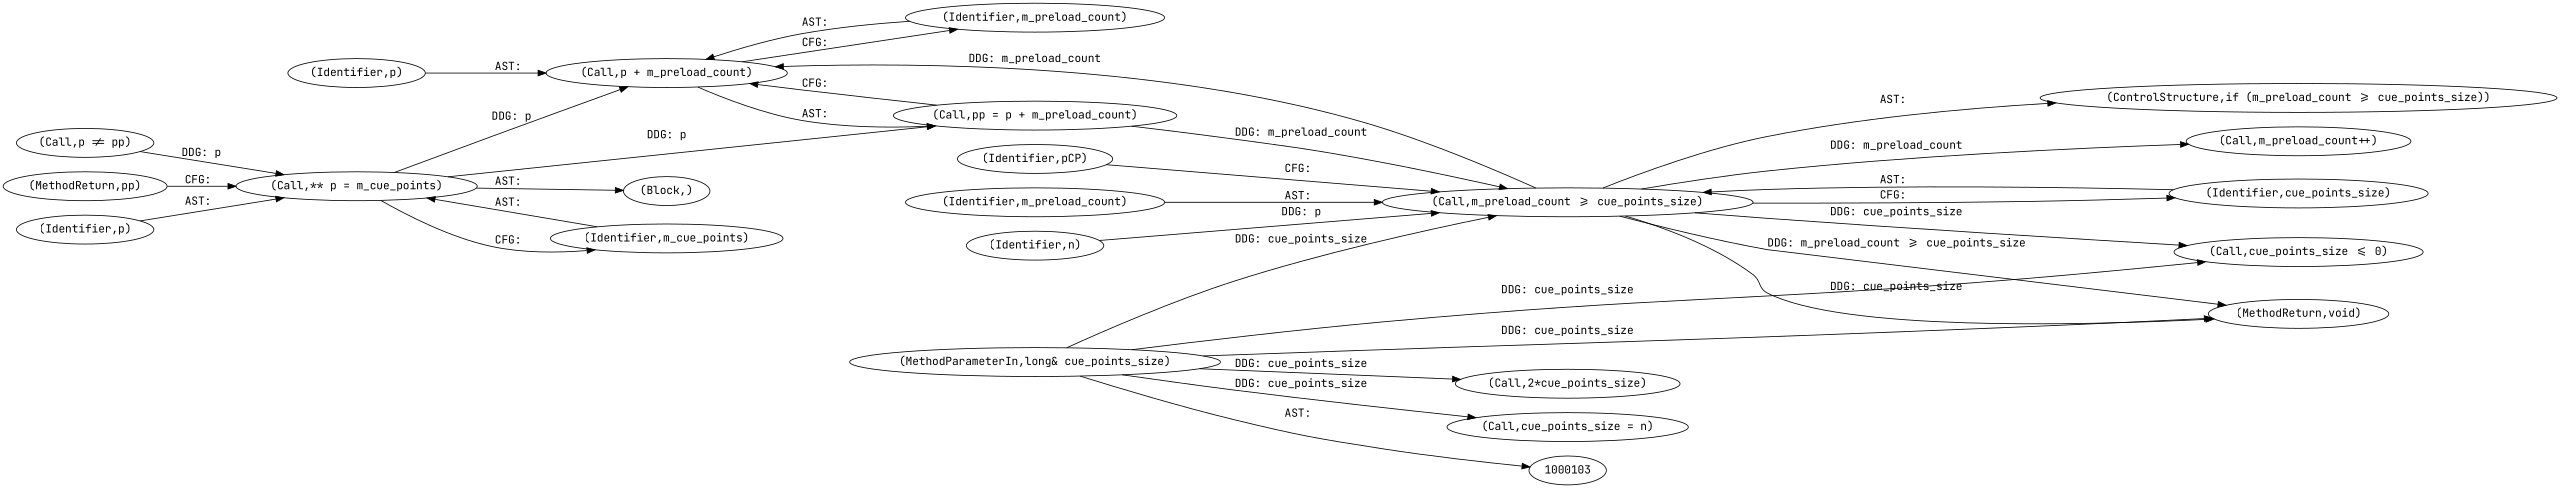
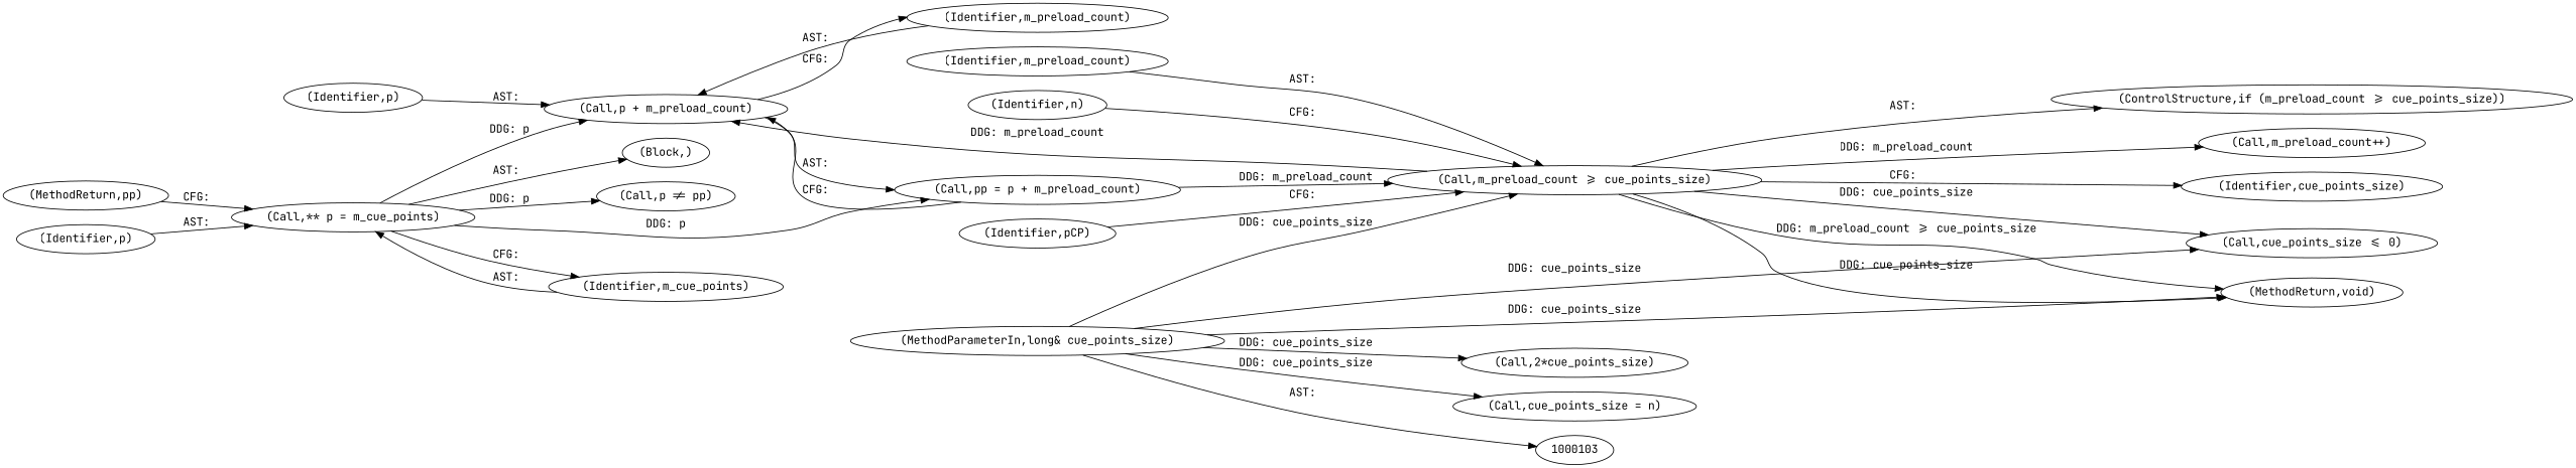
  digraph {
    fontname="JetBrains Mono"
    rankdir=LR
    node [fontname="JetBrains Mono"]
    edge [fontname="JetBrains Mono"]
    n1 [label="(Call,p + m_preload_count)"]
    n2 [label="(Call,pp = p + m_preload_count)"]
    n3 [label="(Identifier,m_preload_count)"]
    n4 [label="(Call,m_preload_count >= cue_points_size)"]
    n5 [label="(Call,** p = m_cue_points)"]
    n6 [label="(Identifier,m_cue_points)"]
    n7 [label="(Block,)"]
    n8 [label="(Call,p != pp)"]
    n9 [label="(MethodReturn,void)"]
    n10 [label="(Call,cue_points_size <= 0)"]
    n11 [label="(ControlStructure,if (m_preload_count >= cue_points_size))"]
    n12 [label="(Call,m_preload_count++)"]
    n13 [label="(Identifier,cue_points_size)"]
    n14 [label="(MethodParameterIn,long& cue_points_size)"]
    n15 [label="(Call,2*cue_points_size)"]
    n16 [label="(Call,cue_points_size = n)"]
    1000103
    n18 [label="(MethodReturn,pp)"]
    n19 [label="(Identifier,p)"]
    n20 [label="(Identifier,p)"]
    n21 [label="(Identifier,pCP)"]
    n22 [label="(Identifier,m_preload_count)"]
    n23 [label="(Identifier,n)"]
    n1 -> n2 [label="AST: "]
    n1 -> n3 [label="CFG: "]
    n2 -> n1 [label="CFG: "]
    n2 -> n4 [label="DDG: m_preload_count"]
    n3 -> n1 [label="AST: "]
    n4 -> n1 [label="DDG: m_preload_count"]
    n4 -> n9 [label="DDG: cue_points_size"]
    n4 -> n9 [label="DDG: m_preload_count >= cue_points_size"]
    n4 -> n10 [label="DDG: cue_points_size"]
    n4 -> n11 [label="AST: "]
    n4 -> n12 [label="DDG: m_preload_count"]
    n4 -> n13 [label="CFG: "]
    n5 -> n1 [label="DDG: p"]
    n5 -> n2 [label="DDG: p"]
    n5 -> n6 [label="CFG: "]
    n5 -> n7 [label="AST: "]
-   n8 -> n5 [label="DDG: p"]
+   n5 -> n8 [label="DDG: p"]
    n6 -> n5 [label="AST: "]
-   n13 -> n4 [label="AST: "]
    n14 -> n4 [label="DDG: cue_points_size"]
    n14 -> n9 [label="DDG: cue_points_size"]
    n14 -> n10 [label="DDG: cue_points_size"]
    n14 -> n15 [label="DDG: cue_points_size"]
    n14 -> n16 [label="DDG: cue_points_size"]
    n14 -> 1000103 [label="AST: "]
    n18 -> n5 [label="CFG: "]
    n19 -> n1 [label="AST: "]
    n20 -> n5 [label="AST: "]
    n21 -> n4 [label="CFG: "]
    n22 -> n4 [label="AST: "]
-   n23 -> n4 [label="DDG: p"]
+   n23 -> n4 [label="CFG: "]
  }
